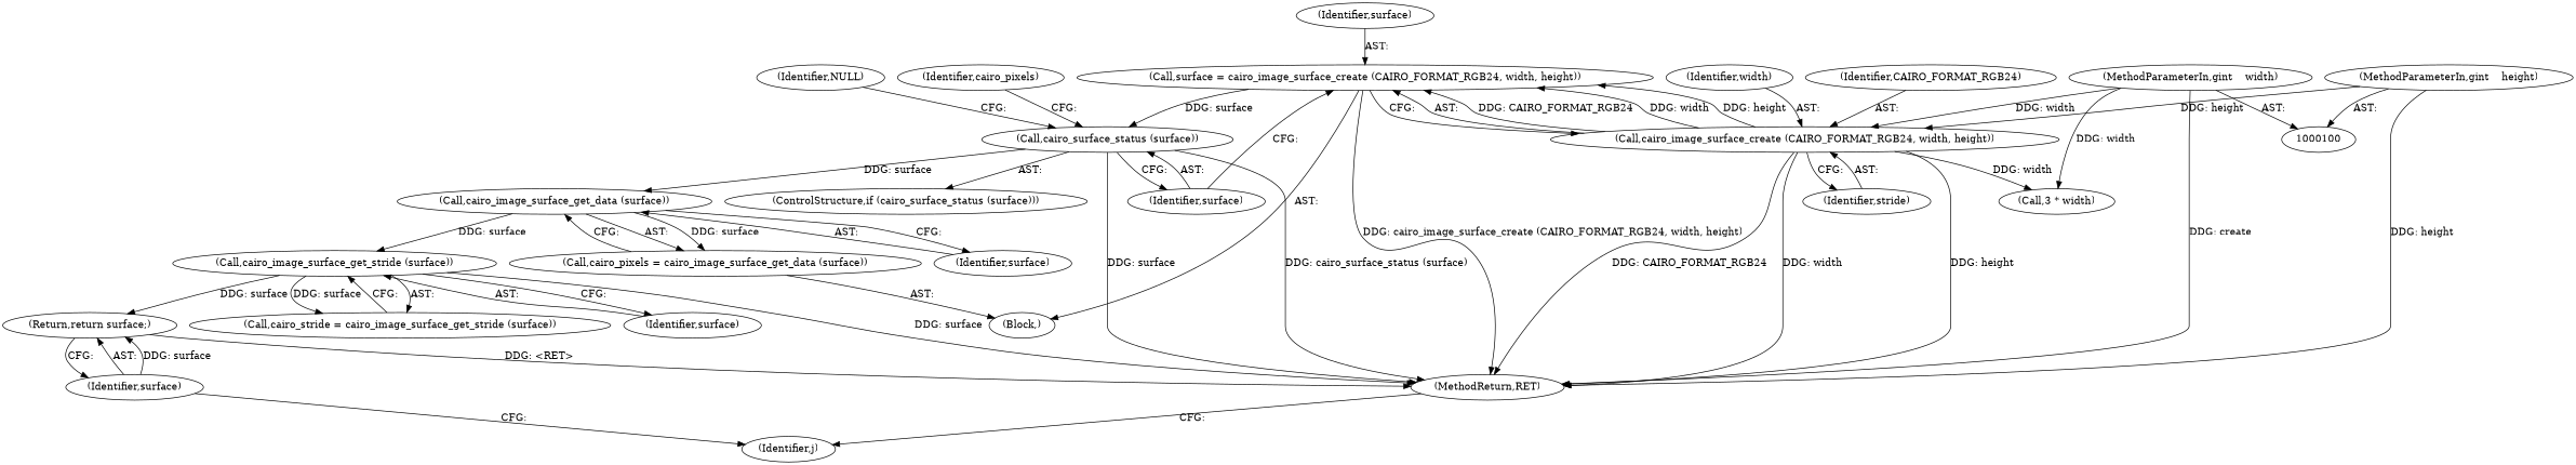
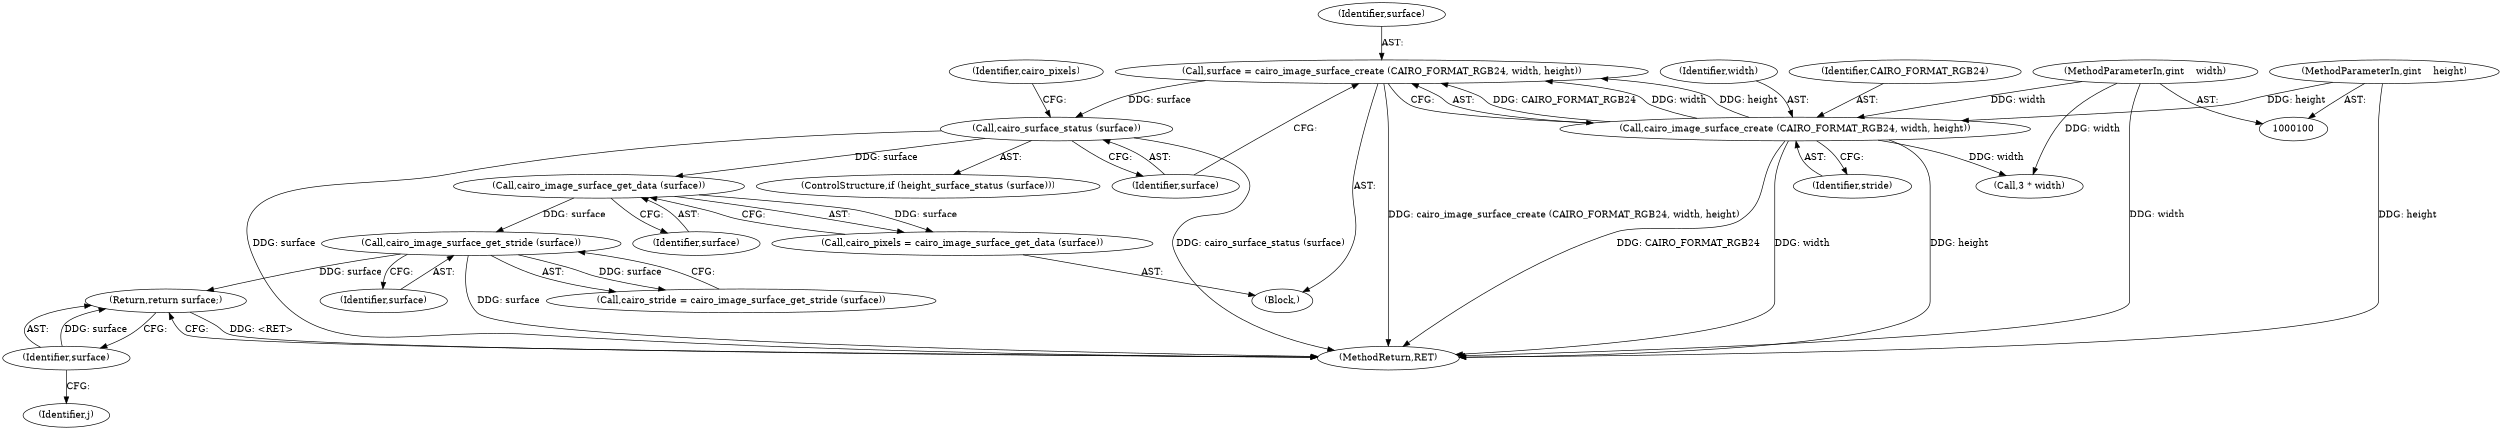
  digraph {
    n1 [label="(Return,return surface;)"]
    n2 [label="(Identifier,surface)"]
    n3 [label="(MethodReturn,RET)"]
    n4 [label="(Identifier,j)"]
    n5 [label="(Block,)"]
    n6 [label="(Call,cairo_image_surface_get_stride (surface))"]
    n7 [label="(Call,cairo_stride = cairo_image_surface_get_stride (surface))"]
    n8 [label="(Identifier,surface)"]
    n9 [label="(Call,cairo_image_surface_get_data (surface))"]
    n10 [label="(Identifier,surface)"]
    n11 [label="(Call,cairo_pixels = cairo_image_surface_get_data (surface))"]
    n12 [label="(Call,cairo_surface_status (surface))"]
-   n13 [label="(ControlStructure,if (cairo_surface_status (surface)))"]
+   n13 [label="(ControlStructure,if (height_surface_status (surface)))"]
    n14 [label="(Identifier,surface)"]
    n15 [label="(Call,surface = cairo_image_surface_create (CAIRO_FORMAT_RGB24, width, height))"]
    n16 [label="(Call,cairo_image_surface_create (CAIRO_FORMAT_RGB24, width, height))"]
    n17 [label="(Identifier,stride)"]
    n18 [label="(Call,3 * width)"]
    n19 [label="(MethodParameterIn,gint    width)"]
    1000100
    n21 [label="(MethodParameterIn,gint    height)"]
    n22 [label="(Identifier,surface)"]
    n23 [label="(Identifier,width)"]
-   n24 [label="(Identifier,NULL)"]
    n25 [label="(Identifier,CAIRO_FORMAT_RGB24)"]
    n26 [label="(Identifier,cairo_pixels)"]
    n1 -> n2 [label="CFG: "]
    n1 -> n3 [label="DDG: <RET>"]
    n2 -> n1 [label="AST: "]
    n2 -> n1 [label="DDG: surface"]
    n2 -> n4 [label="CFG: "]
-   n3 -> n4 [label="CFG: "]
+   n3 -> n1 [label="CFG: "]
    n6 -> n1 [label="DDG: surface"]
    n6 -> n3 [label="DDG: surface"]
    n6 -> n7 [label="AST: "]
    n6 -> n7 [label="DDG: surface"]
    n6 -> n8 [label="CFG: "]
    n7 -> n6 [label="CFG: "]
    n8 -> n6 [label="AST: "]
    n9 -> n6 [label="DDG: surface"]
    n9 -> n10 [label="CFG: "]
    n9 -> n11 [label="AST: "]
    n9 -> n11 [label="DDG: surface"]
    n10 -> n9 [label="AST: "]
    n11 -> n5 [label="AST: "]
    n11 -> n9 [label="CFG: "]
    n12 -> n3 [label="DDG: surface"]
    n12 -> n3 [label="DDG: cairo_surface_status (surface)"]
    n12 -> n9 [label="DDG: surface"]
    n12 -> n13 [label="AST: "]
    n12 -> n14 [label="CFG: "]
    n14 -> n12 [label="AST: "]
    n14 -> n15 [label="CFG: "]
    n15 -> n3 [label="DDG: cairo_image_surface_create (CAIRO_FORMAT_RGB24, width, height)"]
    n15 -> n5 [label="AST: "]
    n15 -> n12 [label="DDG: surface"]
    n15 -> n16 [label="CFG: "]
    n16 -> n3 [label="DDG: width"]
    n16 -> n3 [label="DDG: height"]
    n16 -> n3 [label="DDG: CAIRO_FORMAT_RGB24"]
    n16 -> n15 [label="AST: "]
    n16 -> n15 [label="DDG: CAIRO_FORMAT_RGB24"]
    n16 -> n15 [label="DDG: width"]
    n16 -> n15 [label="DDG: height"]
    n16 -> n17 [label="CFG: "]
    n16 -> n18 [label="DDG: width"]
    n17 -> n16 [label="AST: "]
-   n19 -> n3 [label="DDG: create"]
+   n19 -> n3 [label="DDG: width"]
    n19 -> n16 [label="DDG: width"]
    n19 -> n18 [label="DDG: width"]
    n19 -> 1000100 [label="AST: "]
    n21 -> n3 [label="DDG: height"]
    n21 -> n16 [label="DDG: height"]
    n21 -> 1000100 [label="AST: "]
    n22 -> n15 [label="AST: "]
    n23 -> n16 [label="AST: "]
-   n24 -> n12 [label="CFG: "]
    n25 -> n16 [label="AST: "]
    n26 -> n12 [label="CFG: "]
  }
